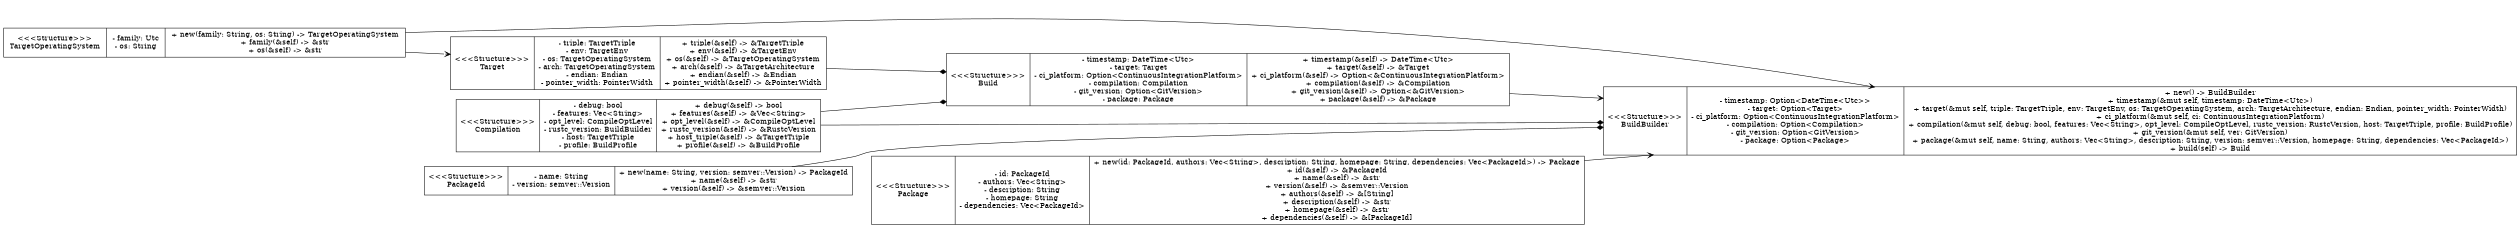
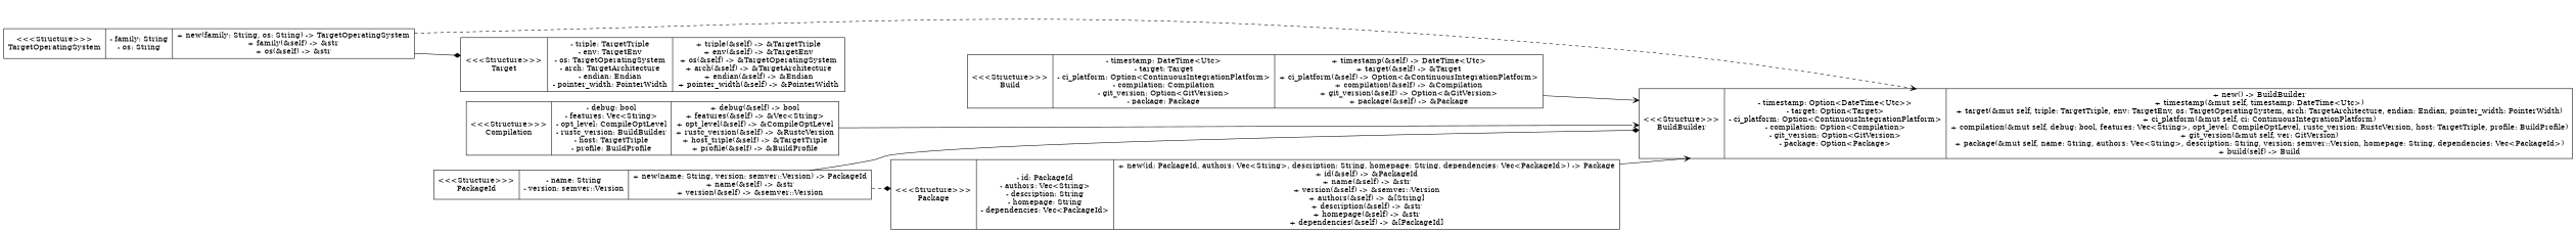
  digraph {
    rankdir=LR
    node [shape=record]
    edge [arrowhead=diamond]
    n1 [label="{&lt;&lt;&lt;Structure&gt;&gt;&gt;\nBuild|- timestamp: DateTime&lt;Utc&gt;\n- target: Target\n- ci_platform: Option&lt;ContinuousIntegrationPlatform&gt;\n- compilation: Compilation\n- git_version: Option&lt;GitVersion&gt;\n- package: Package|+ timestamp(&amp;self) -&gt; DateTime&lt;Utc&gt;\n+ target(&amp;self) -&gt; &amp;Target\n+ ci_platform(&amp;self) -&gt; Option&lt;&amp;ContinuousIntegrationPlatform&gt;\n+ compilation(&amp;self) -&gt; &amp;Compilation\n+ git_version(&amp;self) -&gt; Option&lt;&amp;GitVersion&gt;\n+ package(&amp;self) -&gt; &amp;Package}"]
    n2 [label="{&lt;&lt;&lt;Structure&gt;&gt;&gt;\nBuildBuilder|- timestamp: Option&lt;DateTime&lt;Utc&gt;&gt;\n- target: Option&lt;Target&gt;\n- ci_platform: Option&lt;ContinuousIntegrationPlatform&gt;\n- compilation: Option&lt;Compilation&gt;\n- git_version: Option&lt;GitVersion&gt;\n- package: Option&lt;Package&gt;|+ new() -&gt; BuildBuilder\n+ timestamp(&amp;mut self, timestamp: DateTime&lt;Utc&gt;)\n+ target(&amp;mut self, triple: TargetTriple, env: TargetEnv, os: TargetOperatingSystem, arch: TargetArchitecture, endian: Endian, pointer_width: PointerWidth)\n+ ci_platform(&amp;mut self, ci: ContinuousIntegrationPlatform)\n+ compilation(&amp;mut self, debug: bool, features: Vec&lt;String&gt;, opt_level: CompileOptLevel, rustc_version: RustcVersion, host: TargetTriple, profile: BuildProfile)\n+ git_version(&amp;mut self, ver: GitVersion)\n+ package(&amp;mut self, name: String, authors: Vec&lt;String&gt;, description: String, version: semver::Version, homepage: String, dependencies: Vec&lt;PackageId&gt;)\n+ build(self) -&gt; Build}"]
-   n3 [label="{&lt;&lt;&lt;Structure&gt;&gt;&gt;\nTargetOperatingSystem|- family: Utc\n- os: String|+ new(family: String, os: String) -&gt; TargetOperatingSystem\n+ family(&amp;self) -&gt; &amp;str\n+ os(&amp;self) -&gt; &amp;str}"]
-   n4 [label="{&lt;&lt;&lt;Structure&gt;&gt;&gt;\nTarget|- triple: TargetTriple\n- env: TargetEnv\n- os: TargetOperatingSystem\n- arch: TargetOperatingSystem\n- endian: Endian\n- pointer_width: PointerWidth|+ triple(&amp;self) -&gt; &amp;TargetTriple\n+ env(&amp;self) -&gt; &amp;TargetEnv\n+ os(&amp;self) -&gt; &amp;TargetOperatingSystem\n+ arch(&amp;self) -&gt; &amp;TargetArchitecture\n+ endian(&amp;self) -&gt; &amp;Endian\n+ pointer_width(&amp;self) -&gt; &amp;PointerWidth}"]
+   n3 [label="{&lt;&lt;&lt;Structure&gt;&gt;&gt;\nTargetOperatingSystem|- family: String\n- os: String|+ new(family: String, os: String) -&gt; TargetOperatingSystem\n+ family(&amp;self) -&gt; &amp;str\n+ os(&amp;self) -&gt; &amp;str}"]
+   n4 [label="{&lt;&lt;&lt;Structure&gt;&gt;&gt;\nTarget|- triple: TargetTriple\n- env: TargetEnv\n- os: TargetOperatingSystem\n- arch: TargetArchitecture\n- endian: Endian\n- pointer_width: PointerWidth|+ triple(&amp;self) -&gt; &amp;TargetTriple\n+ env(&amp;self) -&gt; &amp;TargetEnv\n+ os(&amp;self) -&gt; &amp;TargetOperatingSystem\n+ arch(&amp;self) -&gt; &amp;TargetArchitecture\n+ endian(&amp;self) -&gt; &amp;Endian\n+ pointer_width(&amp;self) -&gt; &amp;PointerWidth}"]
    n5 [label="{&lt;&lt;&lt;Structure&gt;&gt;&gt;\nCompilation|- debug: bool\n- features: Vec&lt;String&gt;\n- opt_level: CompileOptLevel\n- rustc_version: BuildBuilder\n- host: TargetTriple\n- profile: BuildProfile|+ debug(&amp;self) -&gt; bool\n+ features(&amp;self) -&gt; &amp;Vec&lt;String&gt;\n+ opt_level(&amp;self) -&gt; &amp;CompileOptLevel\n+ rustc_version(&amp;self) -&gt; &amp;RustcVersion\n+ host_triple(&amp;self) -&gt; &amp;TargetTriple\n+ profile(&amp;self) -&gt; &amp;BuildProfile}"]
    n6 [label="{&lt;&lt;&lt;Structure&gt;&gt;&gt;\nPackage|- id: PackageId\n- authors: Vec&lt;String&gt;\n- description: String\n- homepage: String\n- dependencies: Vec&lt;PackageId&gt;|+ new(id: PackageId, authors: Vec&lt;String&gt;, description: String, homepage: String, dependencies: Vec&lt;PackageId&gt;) -&gt; Package\n+ id(&amp;self) -&gt; &amp;PackageId\n+ name(&amp;self) -&gt; &amp;str\n+ version(&amp;self) -&gt; &amp;semver::Version\n+ authors(&amp;self) -&gt; &amp;[String]\n+ description(&amp;self) -&gt; &amp;str\n+ homepage(&amp;self) -&gt; &amp;str\n+ dependencies(&amp;self) -&gt; &amp;[PackageId]}"]
    n7 [label="{&lt;&lt;&lt;Structure&gt;&gt;&gt;\nPackageId|- name: String\n- version: semver::Version|+ new(name: String, version: semver::Version) -&gt; PackageId\n+ name(&amp;self) -&gt; &amp;str\n+ version(&amp;self) -&gt; &amp;semver::Version}"]
    n1 -> n2 [arrowhead=vee]
-   n3 -> n2 [arrowhead=vee style=solid]
-   n3 -> n4 [arrowhead=vee]
-   n4 -> n1
-   n5 -> n1
-   n5 -> n2
+   n3 -> n2 [arrowhead=vee style=dashed]
+   n3 -> n4
+   n5 -> n2 [arrowhead=vee]
    n6 -> n2 [arrowhead=vee]
    n7 -> n2
+   n7 -> n6 [style=dashed]
  }
